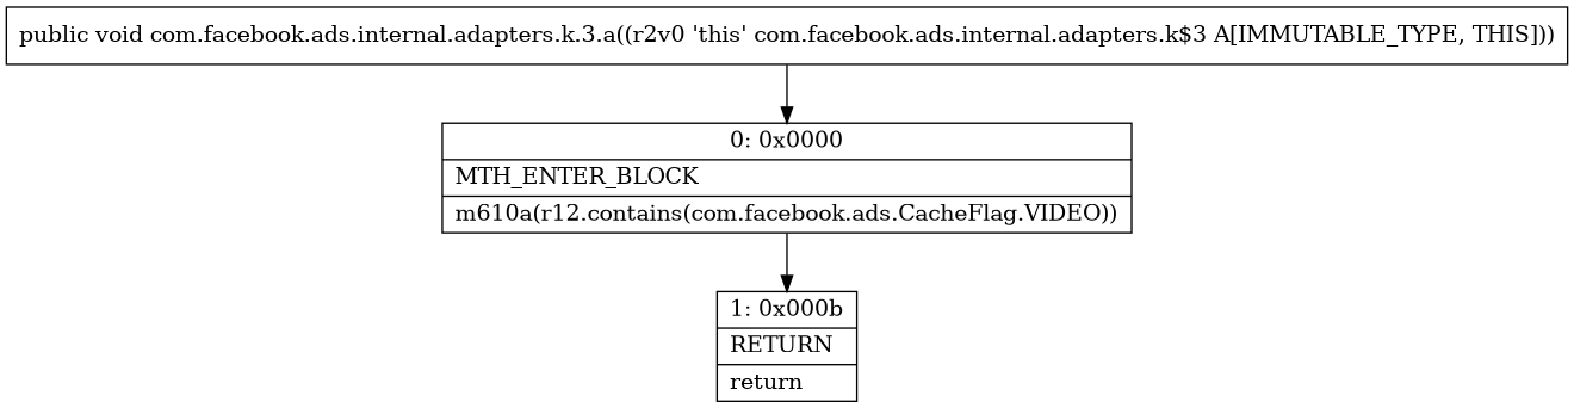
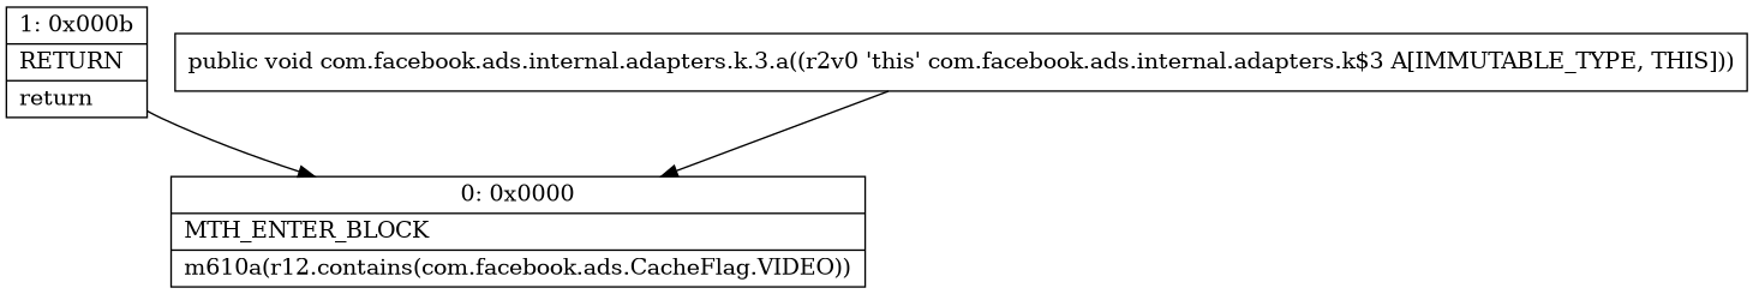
  digraph {
    node [shape=record]
    n1 [label="{0\:\ 0x0000|MTH_ENTER_BLOCK\l|m610a(r12.contains(com.facebook.ads.CacheFlag.VIDEO))\l}"]
    n2 [label="{1\:\ 0x000b|RETURN\l|return\l}"]
    n3 [label="{public void com.facebook.ads.internal.adapters.k.3.a((r2v0 'this' com.facebook.ads.internal.adapters.k$3 A[IMMUTABLE_TYPE, THIS])) }"]
-   n1 -> n2
+   n2 -> n1
    n3 -> n1
  }
